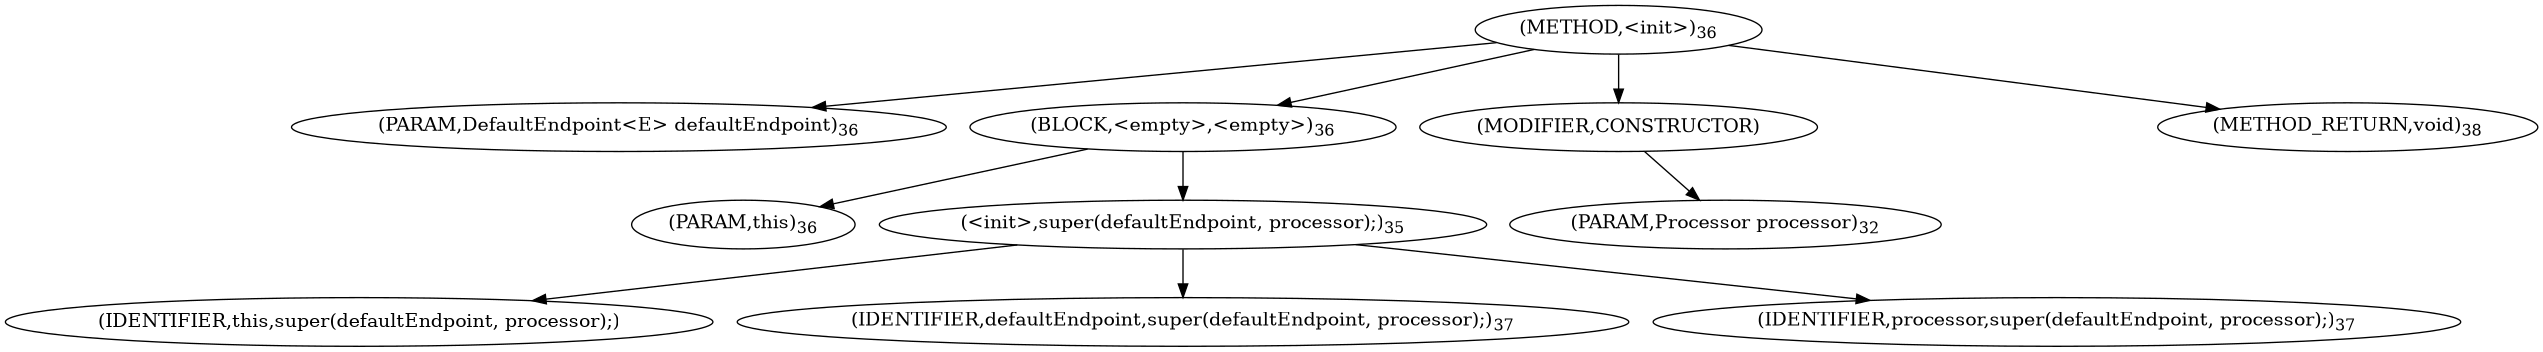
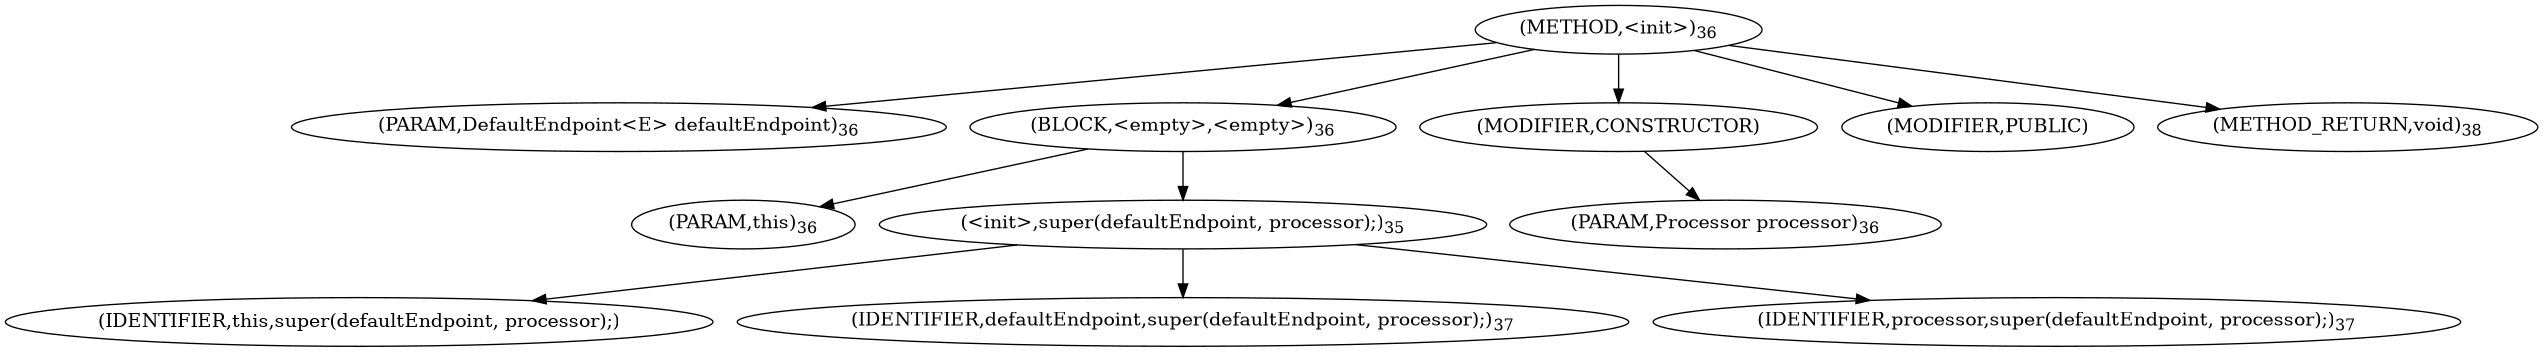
  digraph {
    n1 [label=<(METHOD,&lt;init&gt;)<SUB>36</SUB>>]
    n2 [label=<(PARAM,DefaultEndpoint&lt;E&gt; defaultEndpoint)<SUB>36</SUB>>]
    n3 [label=<(BLOCK,&lt;empty&gt;,&lt;empty&gt;)<SUB>36</SUB>>]
    n4 [label=<(MODIFIER,CONSTRUCTOR)>]
+   n5 [label=<(MODIFIER,PUBLIC)>]
    n6 [label=<(METHOD_RETURN,void)<SUB>38</SUB>>]
    n7 [label=<(PARAM,this)<SUB>36</SUB>>]
-   n8 [label=<(PARAM,Processor processor)<SUB>32</SUB>>]
+   n8 [label=<(PARAM,Processor processor)<SUB>36</SUB>>]
    n9 [label=<(&lt;init&gt;,super(defaultEndpoint, processor);)<SUB>35</SUB>>]
    n10 [label=<(IDENTIFIER,this,super(defaultEndpoint, processor);)>]
    n11 [label=<(IDENTIFIER,defaultEndpoint,super(defaultEndpoint, processor);)<SUB>37</SUB>>]
    n12 [label=<(IDENTIFIER,processor,super(defaultEndpoint, processor);)<SUB>37</SUB>>]
    n1 -> n2
    n1 -> n3
    n1 -> n4
+   n1 -> n5
    n1 -> n6
    n3 -> n7
    n3 -> n9
    n4 -> n8
    n9 -> n10
    n9 -> n11
    n9 -> n12
  }
